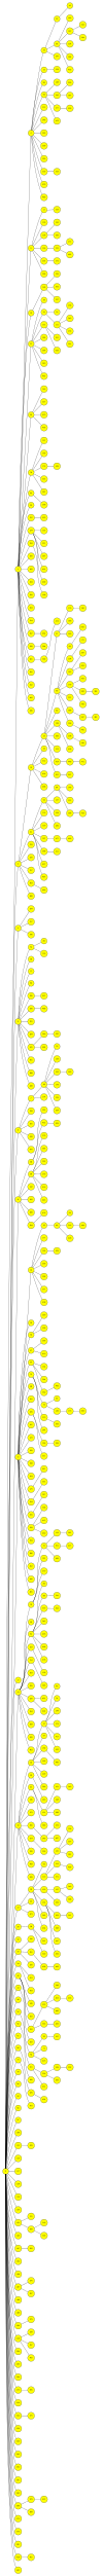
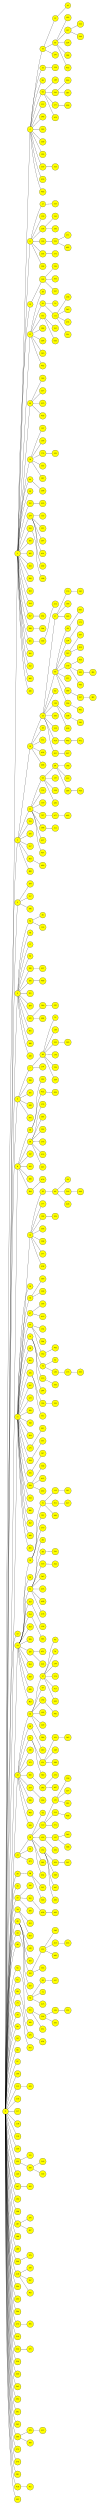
  digraph {
    compound=true
    fontname=Nunito
    fontsize=10
    nodesep=0.5
    rankdir=LR
    ranksep=0.5
    node [fillcolor=yellow fontname=Nunito fontsize=10 shape=circle style=filled]
    edge [dir=none fontname=Nunito]
    0
    1
    2
    3
    5
    6
    8
    11
    12
    13
    18
    24
    28
    30
    32
    34
    40
    44
    48
-   53
    56
    61
    68
    73
    78
    89
    94
    96
    97
    109
    112
    115
    117
    118
    119
    120
    122
    145
    147
    154
    168
    187
    188
    189
    206
    218
    250
    253
    264
    273
    316
    324
    326
    335
    342
    352
    361
    362
    366
    373
    375
    381
    418
    452
    4
    9
    10
    21
    45
    79
    91
    93
    102
    124
    153
    160
    182
    194
    200
    204
    214
    257
    258
    281
    291
    332
    405
    446
    15
    41
    219
    225
    317
    363
    488
    184
    217
    246
    52
    55
    77
    82
    186
    195
    201
    284
    341
    351
    388
    449
    7
    108
    181
    438
    470
    69
    99
    142
    192
    299
    394
    14
    26
    36
    47
    67
    72
    88
    101
    105
    107
    123
    150
    158
    164
    170
    224
    315
    329
    334
    386
    402
    440
    481
    19
    64
    81
    103
    114
    203
    205
    220
    304
    309
    426
    463
    20
    60
    87
    136
    172
    306
    314
    330
    409
    439
    29
    43
    473
    58
    126
    251
    320
    413
    423
    140
    162
    193
    322
    50
    211
    180
    325
    472
    429
    131
    308
    355
    276
    407
    275
    239
    357
    492
    395
    370
    379
    389
    451
    16
    22
    86
    95
    213
    248
    249
    259
    295
    319
    400
    485
    17
    100
    106
    155
    202
    359
    169
    39
    51
    151
    286
    296
    340
    462
    146
    227
    420
    456
    157
    166
    176
    232
    397
    268
    450
    133
    221
    267
    401
    469
    198
    464
    364
    369
    23
    25
    372
    406
    498
    54
    116
    130
    167
    368
    437
    497
    480
    33
    66
    247
    378
    138
    242
    277
    475
    323
    80
    135
    457
    489
    390
    484
    38
    174
    75
    129
    163
    178
    235
    354
    293
    432
    279
    292
    353
    376
    416
    443
    479
    223
    152
    256
    222
    272
    226
    262
    337
    35
    177
    199
    305
    358
    377
    408
    290
    328
    266
    410
    134
    294
    350
    76
    210
    244
    196
    311
    441
    331
    347
    338
    412
    460
    31
    191
    270
    85
    98
    215
    343
    435
    468
    478
    139
    393
    421
    424
    49
    209
    27
    65
    90
    128
    283
    313
    414
    461
    42
    183
    197
    234
    384
    453
    37
    57
    159
    165
    229
    280
    240
    121
    380
    349
    336
    113
    301
    385
    46
    74
    144
    374
    417
    442
    490
    70
    111
    261
    n378 [label=625]
    175
    185
    260
    83
    104
    143
    179
    231
    289
    356
    208
    459
    448
    467
    62
    110
    125
    132
    392
    434
    190
    207
    300
    141
    212
    371
    127
    252
    263
    298
    447
    455
    287
    427
    458
    63
    216
    428
    360
    233
    333
    84
    137
    278
    285
    477
    411
    59
    71
    415
    444
    327
    238
    243
    274
    321
    236
    431
    148
    312
    396
    n440 [label=810]
    171
    297
    404
    303
    382
    436
    367
    491
    254
    344
    466
    454
    465
    92
    149
    265
    173
    445
    241
    494
    419
    161
    228
    288
    n465 [label=955]
    387
    496
    269
    156
    237
    391
    499
    345
    318
    339
    346
    398
    230
    307
    365
    271
    482
    493
    399
    348
    403
    486
-   483
    245
    282
    433
    302
    495
    474
    383
    476
    487
    430
    422
    471
    0 -> 1
    0 -> 2
    0 -> 3
    0 -> 5
    0 -> 6
    0 -> 8
    0 -> 11
    0 -> 12
    0 -> 13
    0 -> 18
-   0 -> 24
    0 -> 28
    0 -> 30
    0 -> 32
    0 -> 34
    0 -> 40
    0 -> 44
    0 -> 48
-   0 -> 53
    0 -> 56
    0 -> 61
    0 -> 68
    0 -> 73
    0 -> 78
    0 -> 89
    0 -> 94
    0 -> 96
    0 -> 97
    0 -> 109
    0 -> 112
    0 -> 115
    0 -> 117
    0 -> 118
    0 -> 119
    0 -> 120
    0 -> 122
    0 -> 145
    0 -> 147
    0 -> 154
    0 -> 168
    0 -> 187
    0 -> 188
    0 -> 189
    0 -> 206
    0 -> 218
    0 -> 250
    0 -> 253
    0 -> 264
    0 -> 273
    0 -> 316
    0 -> 324
    0 -> 326
    0 -> 335
    0 -> 342
    0 -> 352
    0 -> 361
    0 -> 362
    0 -> 366
    0 -> 373
    0 -> 375
    0 -> 381
    0 -> 418
    0 -> 452
    1 -> 4
    1 -> 9
    1 -> 10
    1 -> 21
    1 -> 45
    1 -> 79
    1 -> 91
    1 -> 93
    1 -> 102
    1 -> 124
    1 -> 153
    1 -> 160
    1 -> 182
    1 -> 194
    1 -> 200
    1 -> 204
    1 -> 214
    1 -> 257
    1 -> 258
    1 -> 281
    1 -> 291
    1 -> 332
    1 -> 405
    1 -> 446
    2 -> 15
    2 -> 41
    2 -> 219
    2 -> 225
    2 -> 317
    2 -> 363
    2 -> 488
    3 -> 184
    3 -> 217
    3 -> 246
    5 -> 52
    5 -> 55
    5 -> 77
    5 -> 82
    5 -> 186
    5 -> 195
    5 -> 201
    5 -> 284
    5 -> 341
    5 -> 351
    5 -> 388
    5 -> 449
    6 -> 7
    6 -> 108
    6 -> 181
    6 -> 438
    6 -> 470
    8 -> 69
    8 -> 99
    8 -> 142
    8 -> 192
    8 -> 299
    8 -> 394
    11 -> 14
    11 -> 26
    11 -> 36
    11 -> 47
    11 -> 67
    11 -> 72
    11 -> 88
    11 -> 101
    11 -> 105
    11 -> 107
    11 -> 123
    11 -> 150
    11 -> 158
    11 -> 164
    11 -> 170
    11 -> 224
    11 -> 315
    11 -> 329
    11 -> 334
    11 -> 386
    11 -> 402
    11 -> 440
    11 -> 481
    13 -> 19
    13 -> 64
    13 -> 81
    13 -> 103
    13 -> 114
    13 -> 203
    13 -> 205
    13 -> 220
    13 -> 304
    13 -> 309
    13 -> 426
    13 -> 463
    18 -> 20
    18 -> 60
    18 -> 87
    18 -> 136
    18 -> 172
    18 -> 306
    18 -> 314
    18 -> 330
    18 -> 409
    18 -> 439
    24 -> 29
    24 -> 43
    24 -> 473
    28 -> 58
    32 -> 126
    32 -> 251
    32 -> 320
    34 -> 413
    34 -> 423
    40 -> 140
    40 -> 162
    40 -> 193
    40 -> 322
    44 -> 50
-   53 -> 211
    56 -> 180
    68 -> 325
    73 -> 472
    112 -> 429
    122 -> 131
    122 -> 308
    147 -> 355
    187 -> 276
    187 -> 407
    206 -> 275
    218 -> 239
    218 -> 357
    218 -> 492
    273 -> 395
    324 -> 370
    366 -> 379
    366 -> 389
    418 -> 451
    4 -> 16
    4 -> 22
    4 -> 86
    4 -> 95
    4 -> 213
    4 -> 248
    4 -> 249
    4 -> 259
    4 -> 295
    4 -> 319
    4 -> 400
    4 -> 485
    9 -> 17
    9 -> 100
    9 -> 106
    9 -> 155
    9 -> 202
    9 -> 359
    10 -> 169
    21 -> 39
    21 -> 51
    21 -> 151
    21 -> 286
    21 -> 296
    21 -> 340
    21 -> 462
    45 -> 146
    45 -> 227
    45 -> 420
    45 -> 456
    79 -> 157
    79 -> 166
    79 -> 176
    79 -> 232
    79 -> 397
    91 -> 268
    102 -> 450
    124 -> 133
    124 -> 221
    124 -> 267
    124 -> 401
    124 -> 469
    153 -> 198
    257 -> 464
    258 -> 364
    281 -> 369
    15 -> 23
    15 -> 25
    15 -> 372
    15 -> 406
    15 -> 498
    41 -> 54
    41 -> 116
    41 -> 130
    41 -> 167
    41 -> 368
    41 -> 437
    41 -> 497
    363 -> 480
    52 -> 80
    52 -> 135
    186 -> 457
    195 -> 489
    341 -> 390
    341 -> 484
    7 -> 38
    7 -> 174
    69 -> 293
    69 -> 432
    99 -> 279
    99 -> 292
    99 -> 353
    99 -> 376
    99 -> 416
    99 -> 443
    394 -> 479
    14 -> 35
    14 -> 177
    14 -> 199
    14 -> 305
    14 -> 358
    14 -> 377
    14 -> 408
    36 -> 290
    36 -> 328
    47 -> 266
    47 -> 410
    67 -> 134
    67 -> 294
    67 -> 350
    72 -> 76
    72 -> 210
    72 -> 244
    105 -> 196
    105 -> 311
    170 -> 441
    224 -> 331
    315 -> 347
    329 -> 338
    329 -> 412
    329 -> 460
    19 -> 31
    19 -> 191
    19 -> 270
    81 -> 85
    81 -> 98
    81 -> 215
    81 -> 343
    81 -> 435
    81 -> 468
    81 -> 478
    103 -> 139
    114 -> 393
    220 -> 421
    220 -> 424
    20 -> 37
    20 -> 57
    20 -> 159
    20 -> 165
    20 -> 229
    20 -> 280
    60 -> 240
    87 -> 121
    87 -> 380
    306 -> 349
    314 -> 336
    29 -> 62
    29 -> 110
    29 -> 125
    29 -> 132
    29 -> 392
    29 -> 434
    58 -> 207
    58 -> 300
    251 -> 458
    193 -> 233
    193 -> 333
    50 -> 59
    50 -> 71
    50 -> 415
    211 -> 236
    211 -> 431
    325 -> 454
    308 -> 318
    308 -> 339
    379 -> 422
    16 -> 33
    16 -> 66
    16 -> 247
    22 -> 378
    95 -> 138
    95 -> 242
    95 -> 277
    95 -> 475
    319 -> 323
    17 -> 223
    106 -> 152
    106 -> 256
    155 -> 222
    202 -> 272
    169 -> 226
    169 -> 262
    169 -> 337
    51 -> 70
    51 -> 111
    151 -> 261
    151 -> n378
    176 -> 445
    369 -> 474
    23 -> 27
    23 -> 65
    23 -> 90
    23 -> 128
    23 -> 283
    23 -> 313
    23 -> 414
    23 -> 461
    54 -> 84
    54 -> 137
    54 -> 278
    54 -> 285
    167 -> 477
    368 -> 411
    33 -> 42
    66 -> 183
    66 -> 197
    66 -> 234
    66 -> 384
    66 -> 453
    242 -> n465
    242 -> 387
    277 -> 496
    390 -> 430
    38 -> 75
    38 -> 129
    38 -> 163
    38 -> 178
    38 -> 235
    38 -> 354
    163 -> 360
    432 -> 465
    222 -> 271
    222 -> 482
    35 -> 49
    199 -> 209
    350 -> 466
    76 -> 92
    76 -> 149
    210 -> 265
    196 -> 269
    31 -> 113
    31 -> 301
    31 -> 385
    98 -> 241
    215 -> 494
    49 -> 63
    49 -> 216
    49 -> 428
    27 -> 175
    27 -> 185
    27 -> 260
    65 -> 83
    65 -> 104
    65 -> 143
    65 -> 179
    65 -> 231
    65 -> 289
    65 -> 356
    128 -> 208
    128 -> 459
    414 -> 448
    461 -> 467
    197 -> 254
    197 -> 344
    37 -> 46
    37 -> 74
    37 -> 144
    37 -> 374
    37 -> 417
    37 -> 442
    159 -> 490
    121 -> 161
    121 -> 228
    121 -> 288
    349 -> 476
    349 -> 487
    113 -> 287
    301 -> 427
    111 -> 238
    111 -> 243
    111 -> 274
    111 -> 321
    175 -> 190
    83 -> n440
    104 -> 171
    143 -> 297
    143 -> 404
    179 -> 303
    179 -> 382
    179 -> 436
    289 -> 367
    356 -> 491
    208 -> 230
    448 -> 471
    110 -> 141
    110 -> 212
    110 -> 371
    125 -> 127
    125 -> 252
    132 -> 263
    132 -> 298
    132 -> 447
    132 -> 455
    141 -> 156
    141 -> 237
    141 -> 391
    212 -> 499
    127 -> 346
    127 -> 398
    263 -> 307
    458 -> 495
    216 -> 444
    233 -> 348
    233 -> 403
    233 -> 486
-   333 -> 483
    84 -> 148
    84 -> 312
    84 -> 396
    477 -> 493
    59 -> 327
    236 -> 245
    236 -> 282
    396 -> 419
    382 -> 399
    367 -> 383
    149 -> 173
    173 -> 365
    161 -> 345
    403 -> 433
    245 -> 302
  }
